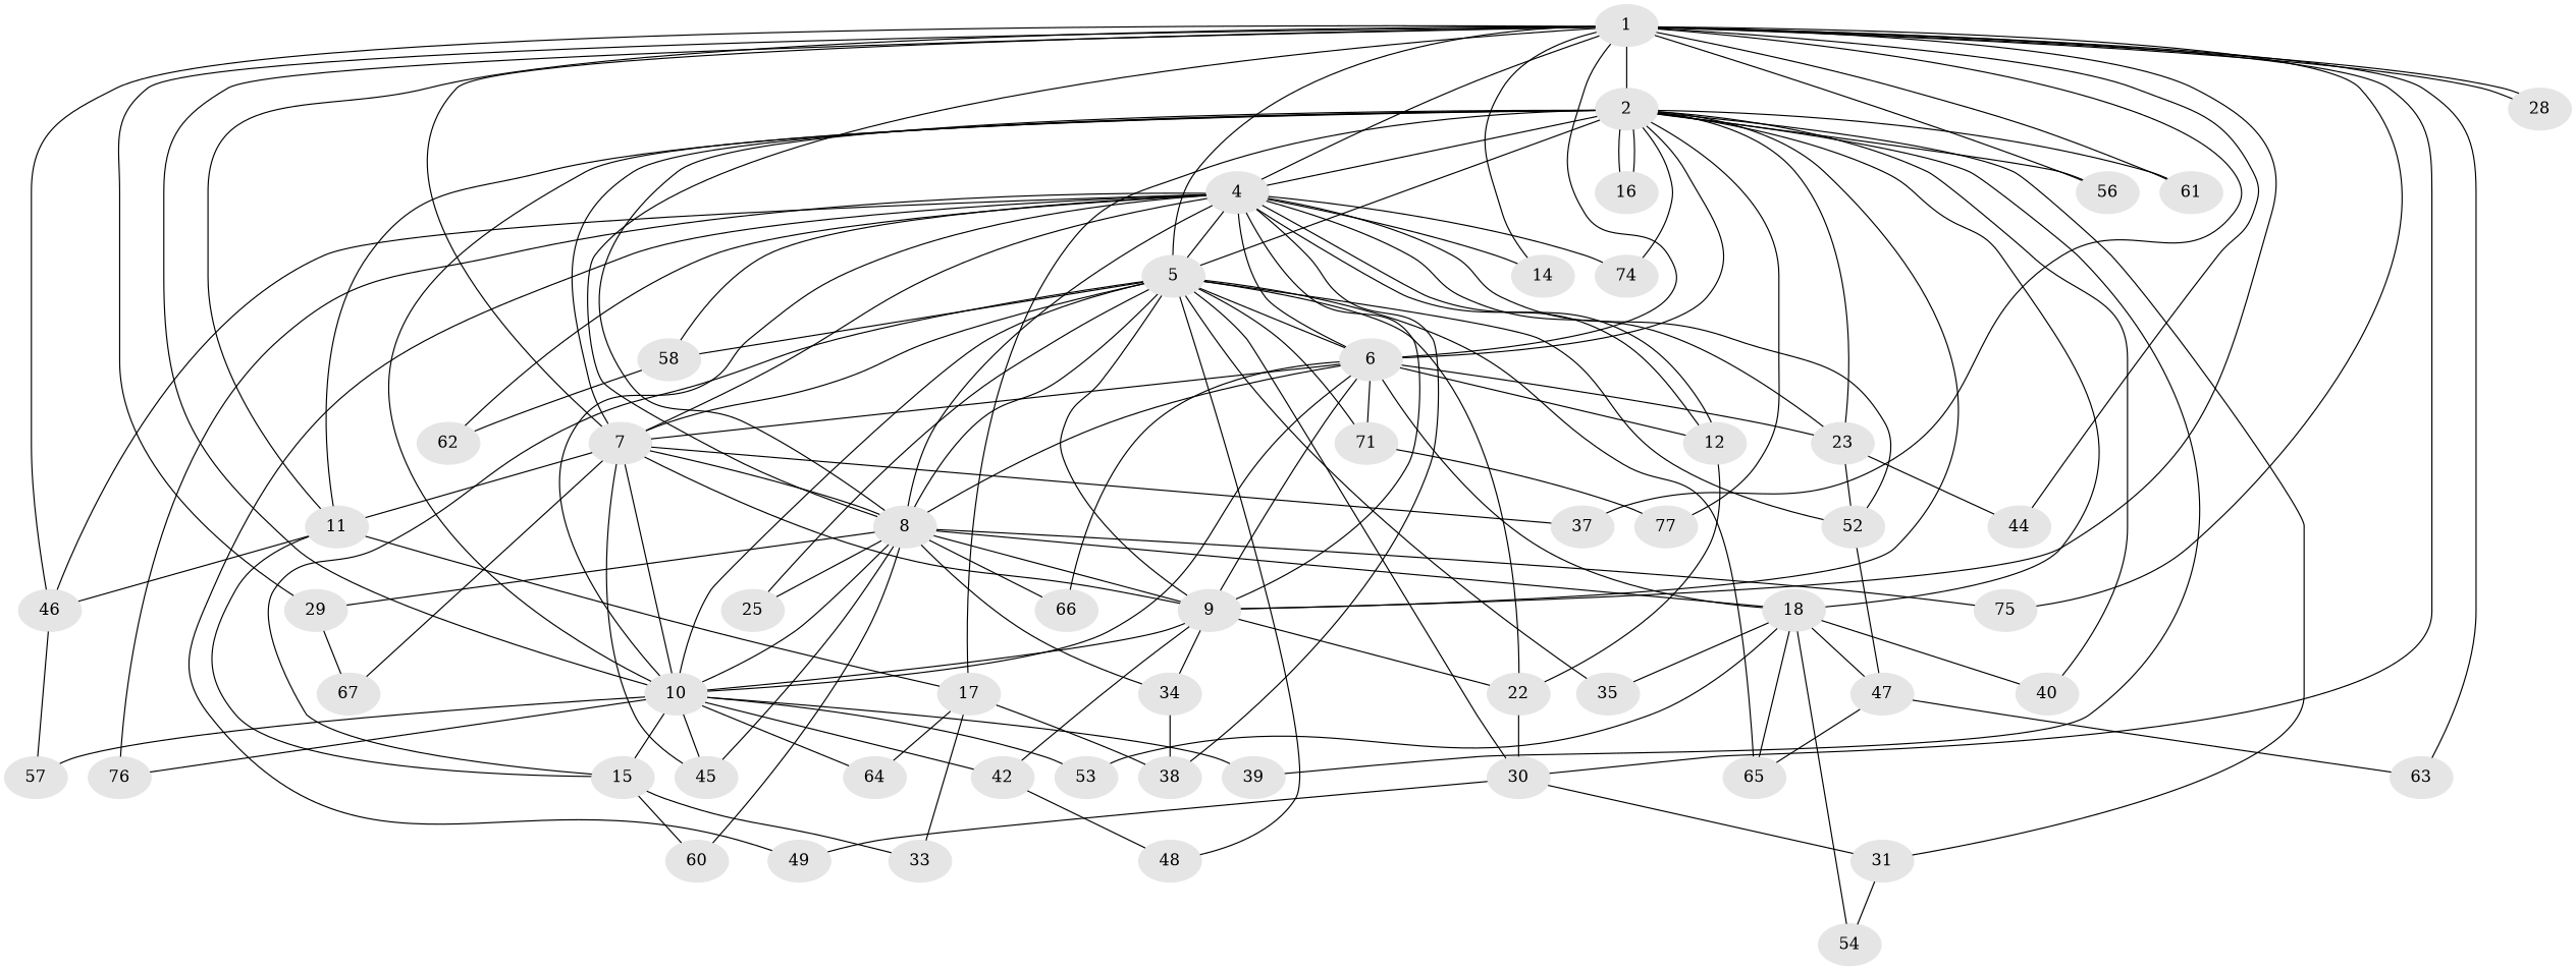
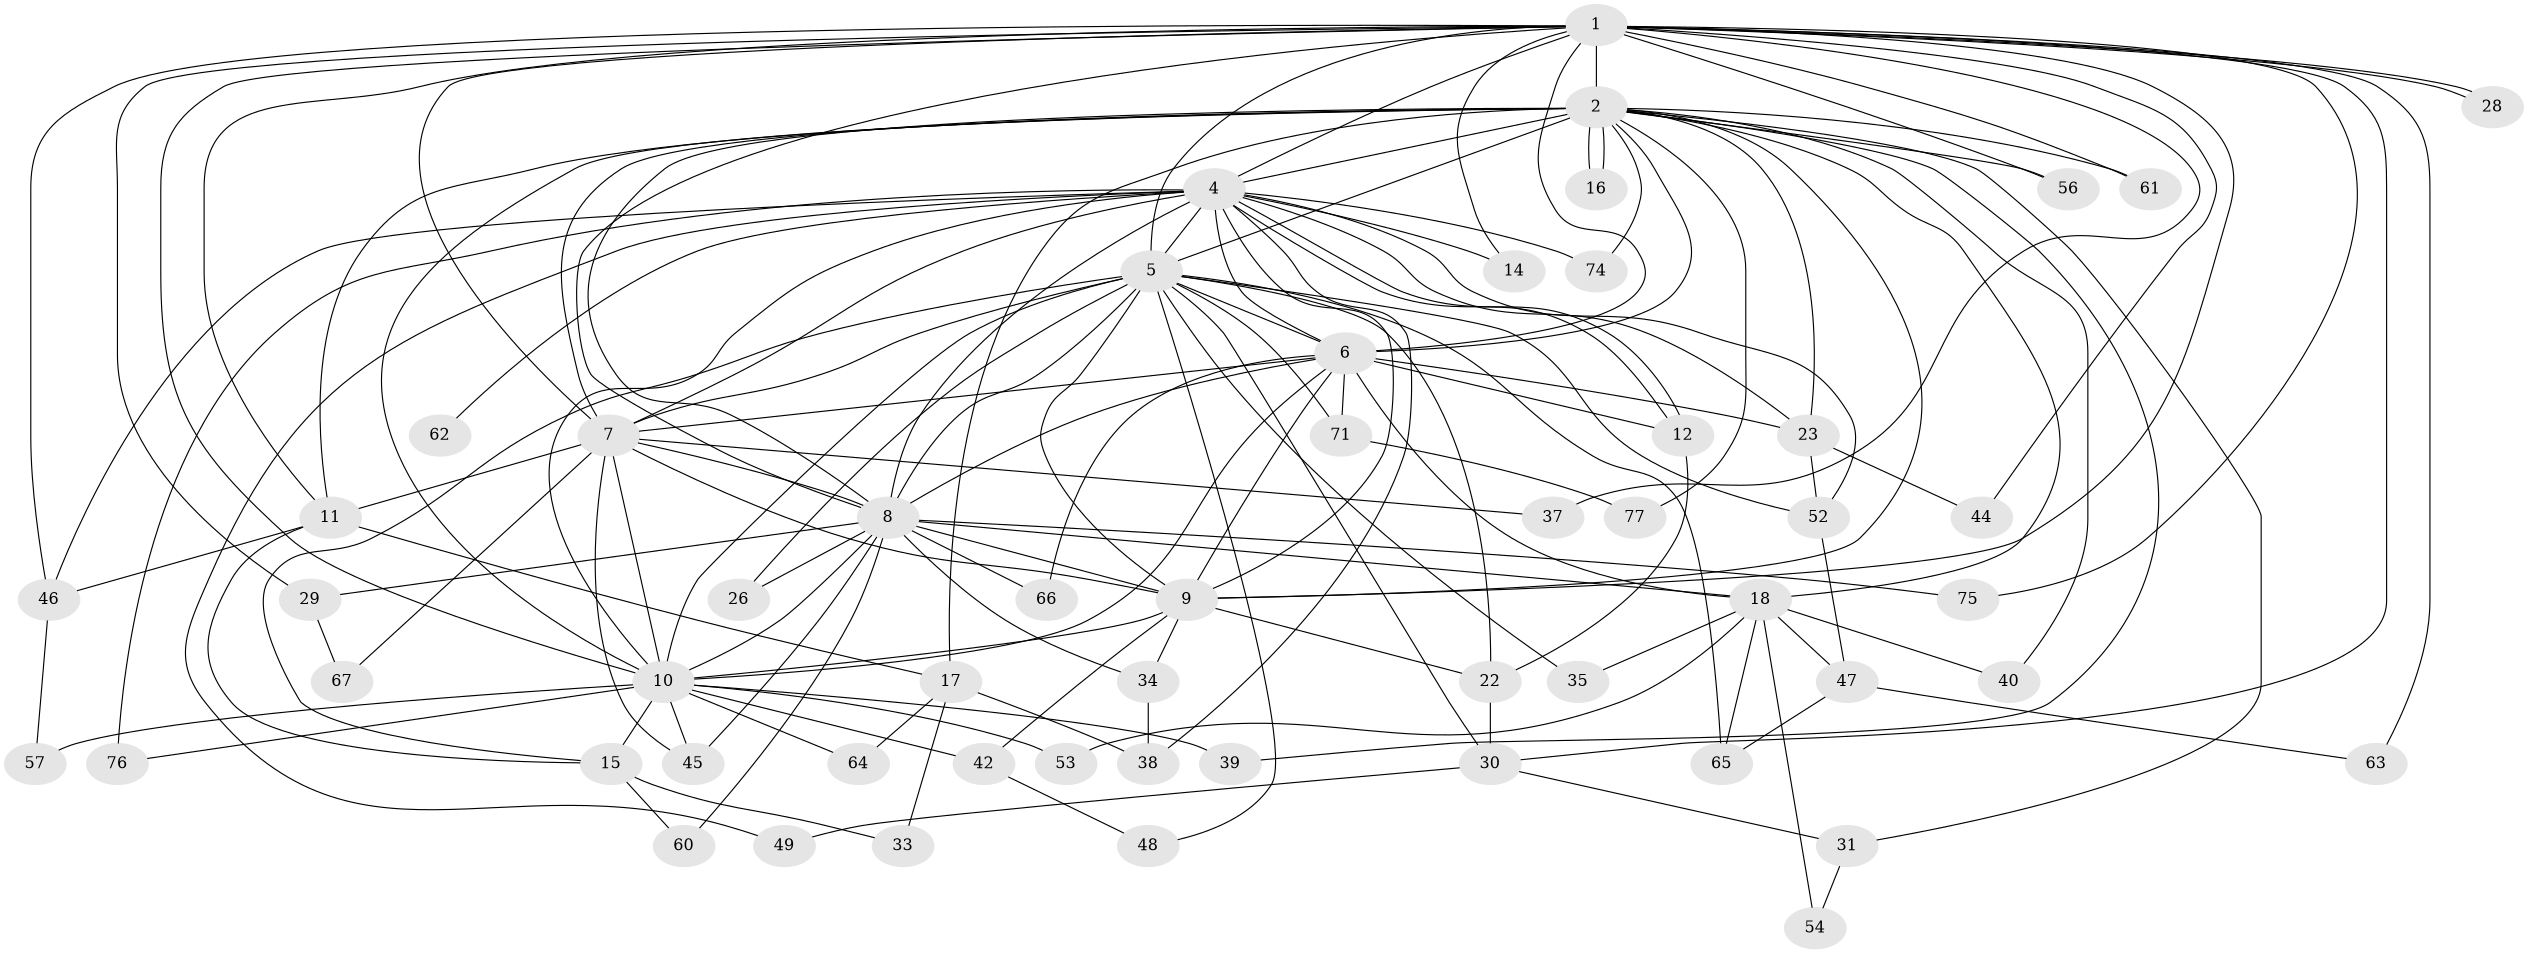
  graph {
    node [color=gray90 style=filled]
    1 [super="+41"]
    2 [super="+3"]
    4 [super="+13"]
    5 [super="+24"]
    6 [super="+43"]
    7 [super="+72"]
    8 [super="+68"]
    9 [super="+27"]
    10 [super="+51"]
    11 [super="+19"]
    14
    28 [super="+36"]
    29
    30 [super="+76"]
    37
    44
    46 [super="+69"]
    56
    61
    63
    75
    16
    17 [super="+52"]
    18 [super="+20"]
    23 [super="+59"]
    31
    39
    40
    74
    77
    12 [super="+25"]
    n32 [label=52]
    38
    49
-   58
    62
    n37 [label=76]
    15 [super="+50"]
    22 [super="+55"]
-   26 [label=25]
+   26
    35
    48
    65 [super="+70"]
    71
    66
    45
    67
    34
    60
    42
    53
    57
    64
    33
    47
    54
    1 -- 2 [weight=2]
    1 -- 4
    1 -- 5
    1 -- 6
    1 -- 7
    1 -- 8 [weight=3]
    1 -- 9
    1 -- 10
    1 -- 11
    1 -- 14
    1 -- 28 [weight=2]
    1 -- 28
    1 -- 29
    1 -- 30
    1 -- 37
    1 -- 44
    1 -- 46
    1 -- 56
    1 -- 61
    1 -- 63
    1 -- 75
    2 -- 4 [weight=2]
    2 -- 5 [weight=3]
    2 -- 6 [weight=2]
    2 -- 7 [weight=2]
    2 -- 8 [weight=2]
    2 -- 9 [weight=2]
    2 -- 10 [weight=2]
    2 -- 11
    2 -- 56
    2 -- 61
    2 -- 16
    2 -- 16
    2 -- 17
    2 -- 18
    2 -- 23
    2 -- 31
    2 -- 39
    2 -- 40
    2 -- 74
    2 -- 77
    4 -- 5 [weight=2]
    4 -- 6
    4 -- 7
    4 -- 8
    4 -- 9
    4 -- 10 [weight=2]
    4 -- 14
    4 -- 46
    4 -- 23
    4 -- 74
    4 -- 12
    4 -- 12
    4 -- n32
    4 -- 38
    4 -- 49
-   4 -- 58
    4 -- 62
    4 -- n37
    5 -- 6
    5 -- 7
    5 -- 8
    5 -- 9
    5 -- 10
    5 -- 30
    5 -- n32
-   5 -- 58
    5 -- 15
    5 -- 22
    5 -- 26
    5 -- 35
    5 -- 48
    5 -- 65
    5 -- 71
    6 -- 7
    6 -- 8
    6 -- 9
    6 -- 10
    6 -- 18
    6 -- 23
    6 -- 12
    6 -- 71
    6 -- 66
    7 -- 8
    7 -- 9 [weight=2]
    7 -- 10
    7 -- 11
    7 -- 37
    7 -- 45
    7 -- 67
    8 -- 9
    8 -- 10
    8 -- 29
    8 -- 75
    8 -- 18
    8 -- 26
    8 -- 66
    8 -- 45
    8 -- 34
    8 -- 60
    9 -- 10
    9 -- 22
    9 -- 34
    9 -- 42
    10 -- 39
    10 -- n37
    10 -- 15
    10 -- 45
    10 -- 42
    10 -- 53
    10 -- 57
    10 -- 64
    11 -- 46
    11 -- 17
    11 -- 15
    29 -- 67
    30 -- 31
    30 -- 49
    46 -- 57
    17 -- 38
    17 -- 64
    17 -- 33
    18 -- 40
    18 -- 35
    18 -- 65
    18 -- 53
    18 -- 47
    18 -- 54
    23 -- 44
    23 -- n32
    31 -- 54
    12 -- 22
    n32 -- 47
-   58 -- 62
    15 -- 60
    15 -- 33
    22 -- 30
    71 -- 77
    34 -- 38
    42 -- 48
    47 -- 63
    47 -- 65
  }
